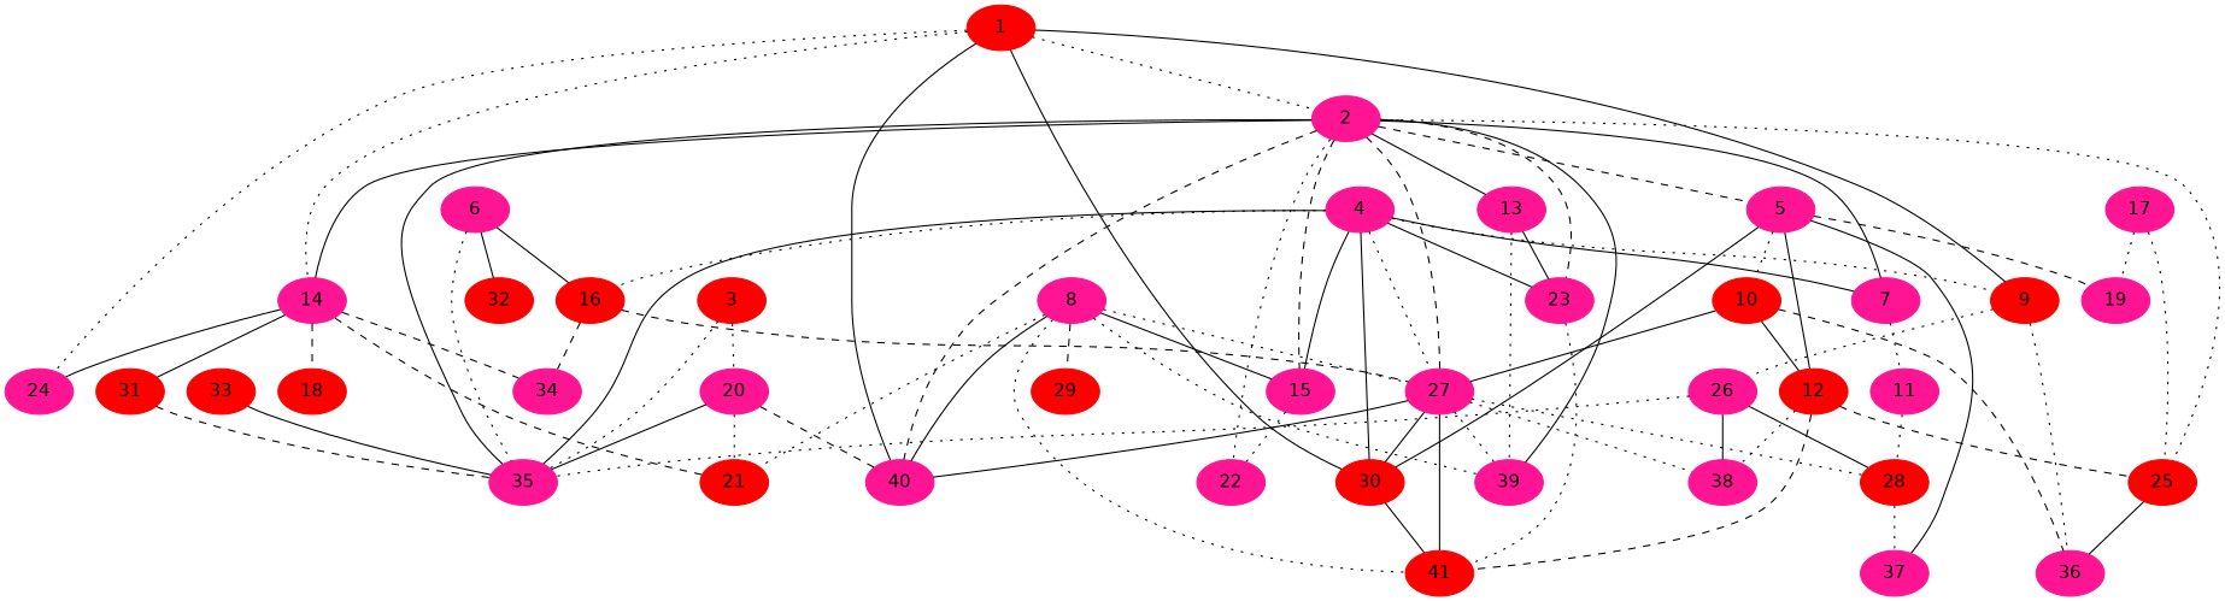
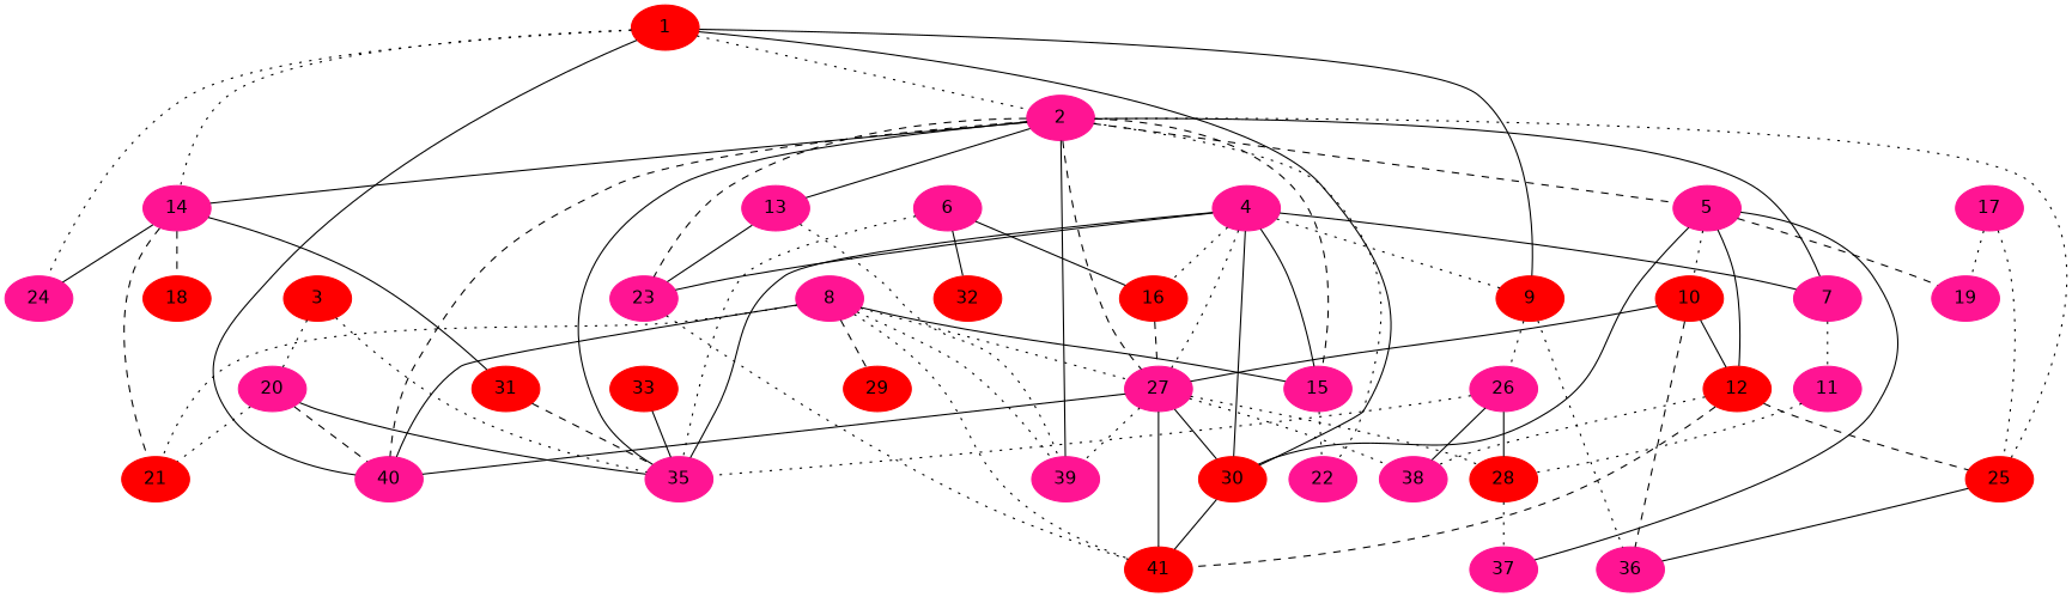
  graph {
    fontname="DejaVu Sans"
    node [color=deeppink fontname="DejaVu Sans" style=filled]
    edge [fontname="DejaVu Sans" style=solid weight=1.0]
    1 [color=red]
    2
    9 [color=red]
    14
    24
    30 [color=red]
    40
    5
    7
    13
    15
    22
    23
    25 [color=red]
    27
    35
    39
    26
    36
    21 [color=red]
    18 [color=red]
    31 [color=red]
-   34
    41 [color=red]
    10 [color=red]
    12 [color=red]
    19
    37
    11
    28 [color=red]
    38
    3 [color=red]
    20
    4
    16 [color=red]
    6
    32 [color=red]
    8
    29 [color=red]
    17
    33 [color=red]
    1 -- 2 [style=dotted]
    1 -- 9
    1 -- 14 [style=dotted]
    1 -- 24 [style=dotted]
    1 -- 30
    1 -- 40
    2 -- 14
    2 -- 40 [style=dashed]
    2 -- 5 [style=dashed]
    2 -- 7
    2 -- 13
    2 -- 15 [style=dashed weight=2.0]
    2 -- 22 [style=dotted]
    2 -- 23 [style=dashed]
    2 -- 25 [style=dotted]
    2 -- 27 [style=dashed]
    2 -- 35
    2 -- 39
    9 -- 26 [style=dotted]
    9 -- 36 [style=dotted weight=2.0]
    14 -- 24
    14 -- 21 [style=dashed]
    14 -- 18 [style=dashed weight=2.0]
    14 -- 31
-   14 -- 34 [style=dashed]
    30 -- 41
    5 -- 30
    5 -- 10 [style=dotted]
    5 -- 12
    5 -- 19 [style=dashed]
    5 -- 37
    7 -- 11 [style=dotted]
    13 -- 23 [weight=2.0]
    13 -- 39 [style=dotted]
    15 -- 22 [style=dotted]
    23 -- 41 [style=dotted]
    25 -- 36
    27 -- 30
    27 -- 40
    27 -- 39 [style=dotted]
    27 -- 41
    27 -- 28 [style=dotted]
    27 -- 38 [style=dotted]
    26 -- 35 [style=dotted weight=2.0]
    26 -- 28
    26 -- 38
    31 -- 35 [style=dashed]
    10 -- 27
    10 -- 36 [style=dashed]
    10 -- 12
    12 -- 25 [style=dashed]
    12 -- 41 [style=dashed]
    12 -- 38 [style=dotted]
    11 -- 28 [style=dotted]
    28 -- 37 [style=dotted weight=2.0]
    3 -- 35 [style=dotted]
    3 -- 20 [style=dotted]
    20 -- 40 [style=dashed]
    20 -- 35
    20 -- 21 [style=dotted]
    4 -- 9 [style=dotted]
    4 -- 30
    4 -- 7
    4 -- 15
    4 -- 23
    4 -- 27 [style=dotted]
    4 -- 35
    4 -- 16 [style=dotted]
    16 -- 27 [style=dashed]
-   16 -- 34 [style=dashed]
    6 -- 35 [style=dotted weight=2.0]
    6 -- 16
    6 -- 32
    8 -- 40
    8 -- 15
    8 -- 27 [style=dotted weight=2.0]
    8 -- 39 [style=dotted]
    8 -- 21 [style=dotted]
    8 -- 41 [style=dotted]
    8 -- 29 [style=dashed]
    17 -- 25 [style=dotted]
    17 -- 19 [style=dotted]
    33 -- 35
  }
